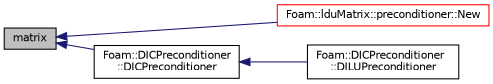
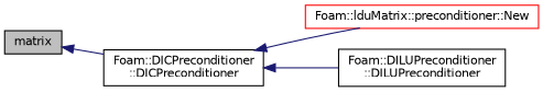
  digraph {
    rankdir=LR
    node [color=black fontname=Helvetica fontsize=10 shape=record]
    edge [color=midnightblue dir=back fontname=Helvetica fontsize=10 labelfontname=Helvetica labelfontsize=10 style=solid]
    n1 [fillcolor=grey75 fontcolor=black height=0.2 label=matrix style=filled width=0.4]
    n2 [height=0.2 label="Foam::DICPreconditioner\l::DICPreconditioner" width=0.4]
    n3 [color=red height=0.2 label="Foam::lduMatrix::preconditioner::New" width=0.4]
-   n4 [height=0.2 label="Foam::DICPreconditioner\l::DILUPreconditioner" width=0.4]
+   n4 [height=0.2 label="Foam::DILUPreconditioner\l::DILUPreconditioner" width=0.4]
    n1 -> n2
-   n1 -> n3
+   n2 -> n3
    n2 -> n4
  }
